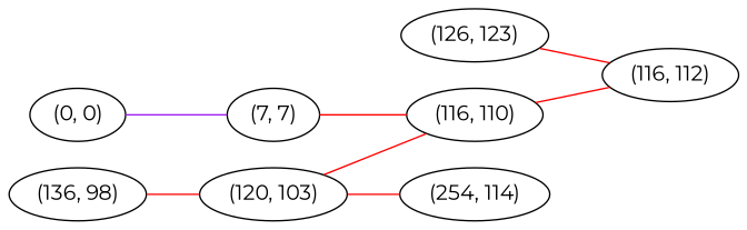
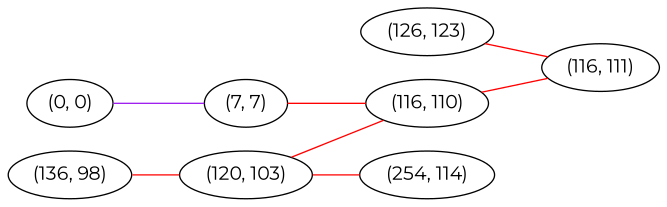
  graph {
    fontname=Montserrat
    rankdir=LR
    node [fontname=Montserrat]
    edge [color=red fontname=Montserrat weight=1]
    "(126, 123)"
-   "(116, 112)"
+   "(116, 112)" [label="(116, 111)"]
    "(0, 0)"
    "(7, 7)"
    "(116, 110)"
    n6 [label="(120, 103)"]
    "(136, 98)"
    "(254, 114)"
    "(126, 123)" -- "(116, 112)"
    "(0, 0)" -- "(7, 7)" [color=purple weight=4]
    "(7, 7)" -- "(116, 110)"
    "(116, 110)" -- "(116, 112)"
    n6 -- "(116, 110)"
    n6 -- "(254, 114)"
    "(136, 98)" -- n6
  }
